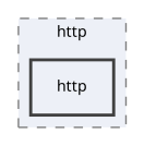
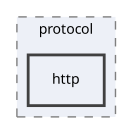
  digraph {
    compound=true
    fontname="Noto Sans"
    n1 [color=grey25 fillcolor="#edf0f7" fontname="Noto Sans" fontsize=10 label=http shape=box style="filled,bold,"]
    subgraph cluster_1 {
      bgcolor="#edf0f7"
      fontsize=10
-     label=http
+     label=protocol
      pencolor=grey50
      style="filled,dashed,"
      n1
    }
  }
